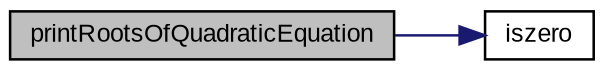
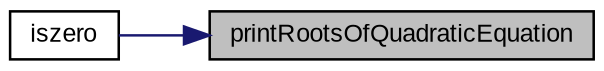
  digraph {
    rankdir=LR
    fontname="Liberation Sans"
    node [color=black fontname="Liberation Sans" fontsize=10 shape=record style=filled]
    n1 [fillcolor=grey75 fontcolor=black height=0.2 label=printRootsOfQuadraticEquation width=0.4]
    n2 [fillcolor=white height=0.2 label=iszero width=0.4]
-   n1 -> n2 [color=midnightblue fontname="Liberation Sans" fontsize=10 labelfontname=Helvetica labelfontsize=10 style=solid]
+   n2 -> n1 [color=midnightblue fontname="Liberation Sans" fontsize=10 labelfontname=Helvetica labelfontsize=10 style=solid]
  }
